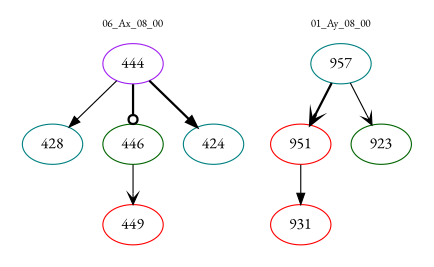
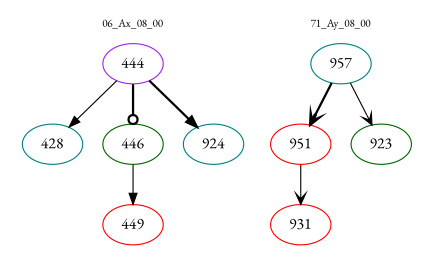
  digraph {
    fontname="EB Garamond"
    node [color=teal fontname="EB Garamond"]
    edge [arrowhead=normal color=black fontname="EB Garamond" style=solid]
    n1 [color=purple label=444]
    n2 [label=428]
    n3 [color=darkgreen label=446]
-   n4 [label=424]
+   n4 [label=924]
    n5 [color=red label=449]
    n6 [label=957]
    n7 [color=red label=951]
    n8 [color=darkgreen label=923]
    n9 [color=red label=931]
    subgraph cluster_1 {
      color=white
      fontsize=10
      label="06_Ax_08_00"
      n1
      n2
      n3
      n4
      n5
    }
    subgraph cluster_2 {
      color=white
      fontsize=10
-     label="01_Ay_08_00"
+     label="71_Ay_08_00"
      n6
      n7
      n8
      n9
    }
    n1 -> n2
    n1 -> n3 [arrowhead=odot style=bold]
    n1 -> n4 [style=bold]
-   n3 -> n5 [arrowhead=vee]
+   n3 -> n5
    n6 -> n7 [arrowhead=vee style=bold]
    n6 -> n8 [arrowhead=vee]
-   n7 -> n9
+   n7 -> n9 [arrowhead=vee]
  }
